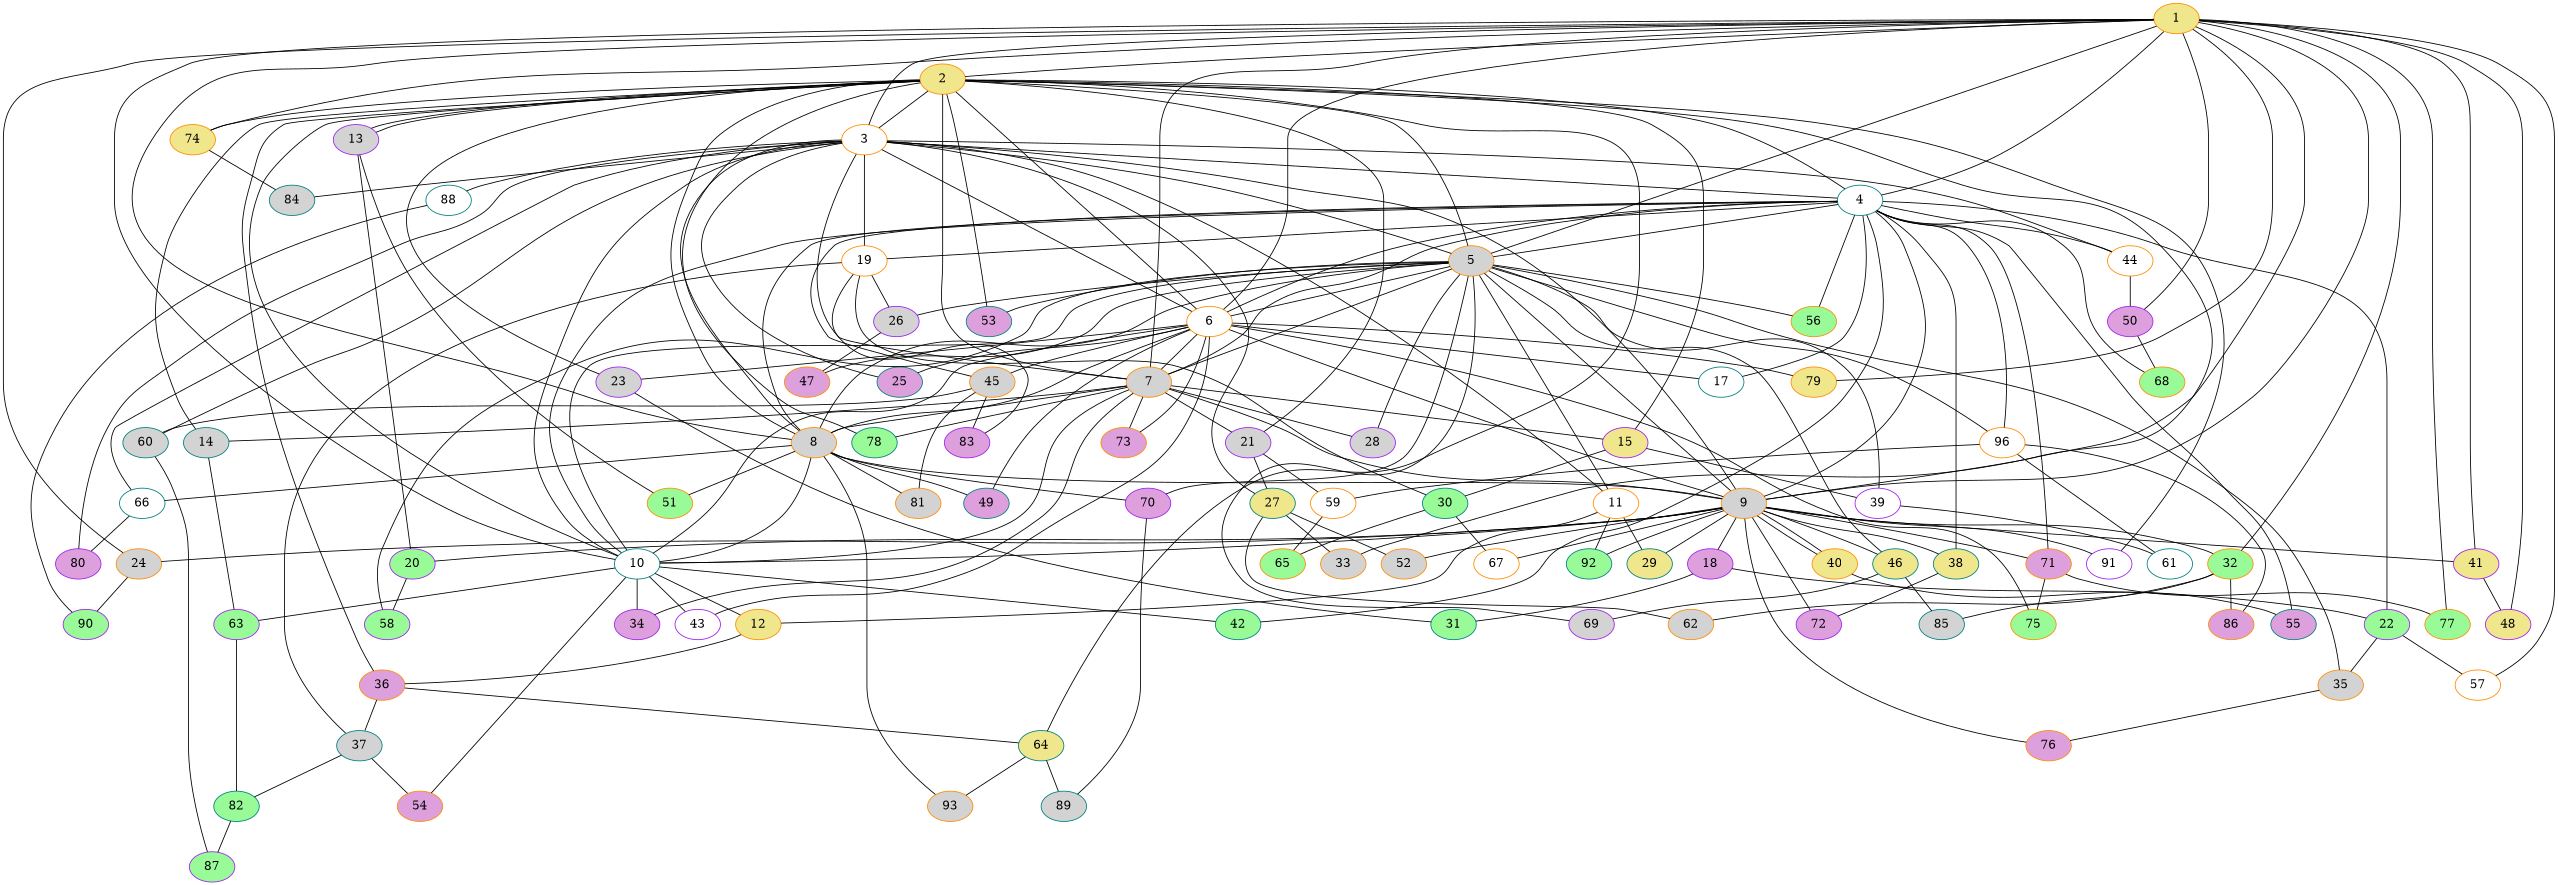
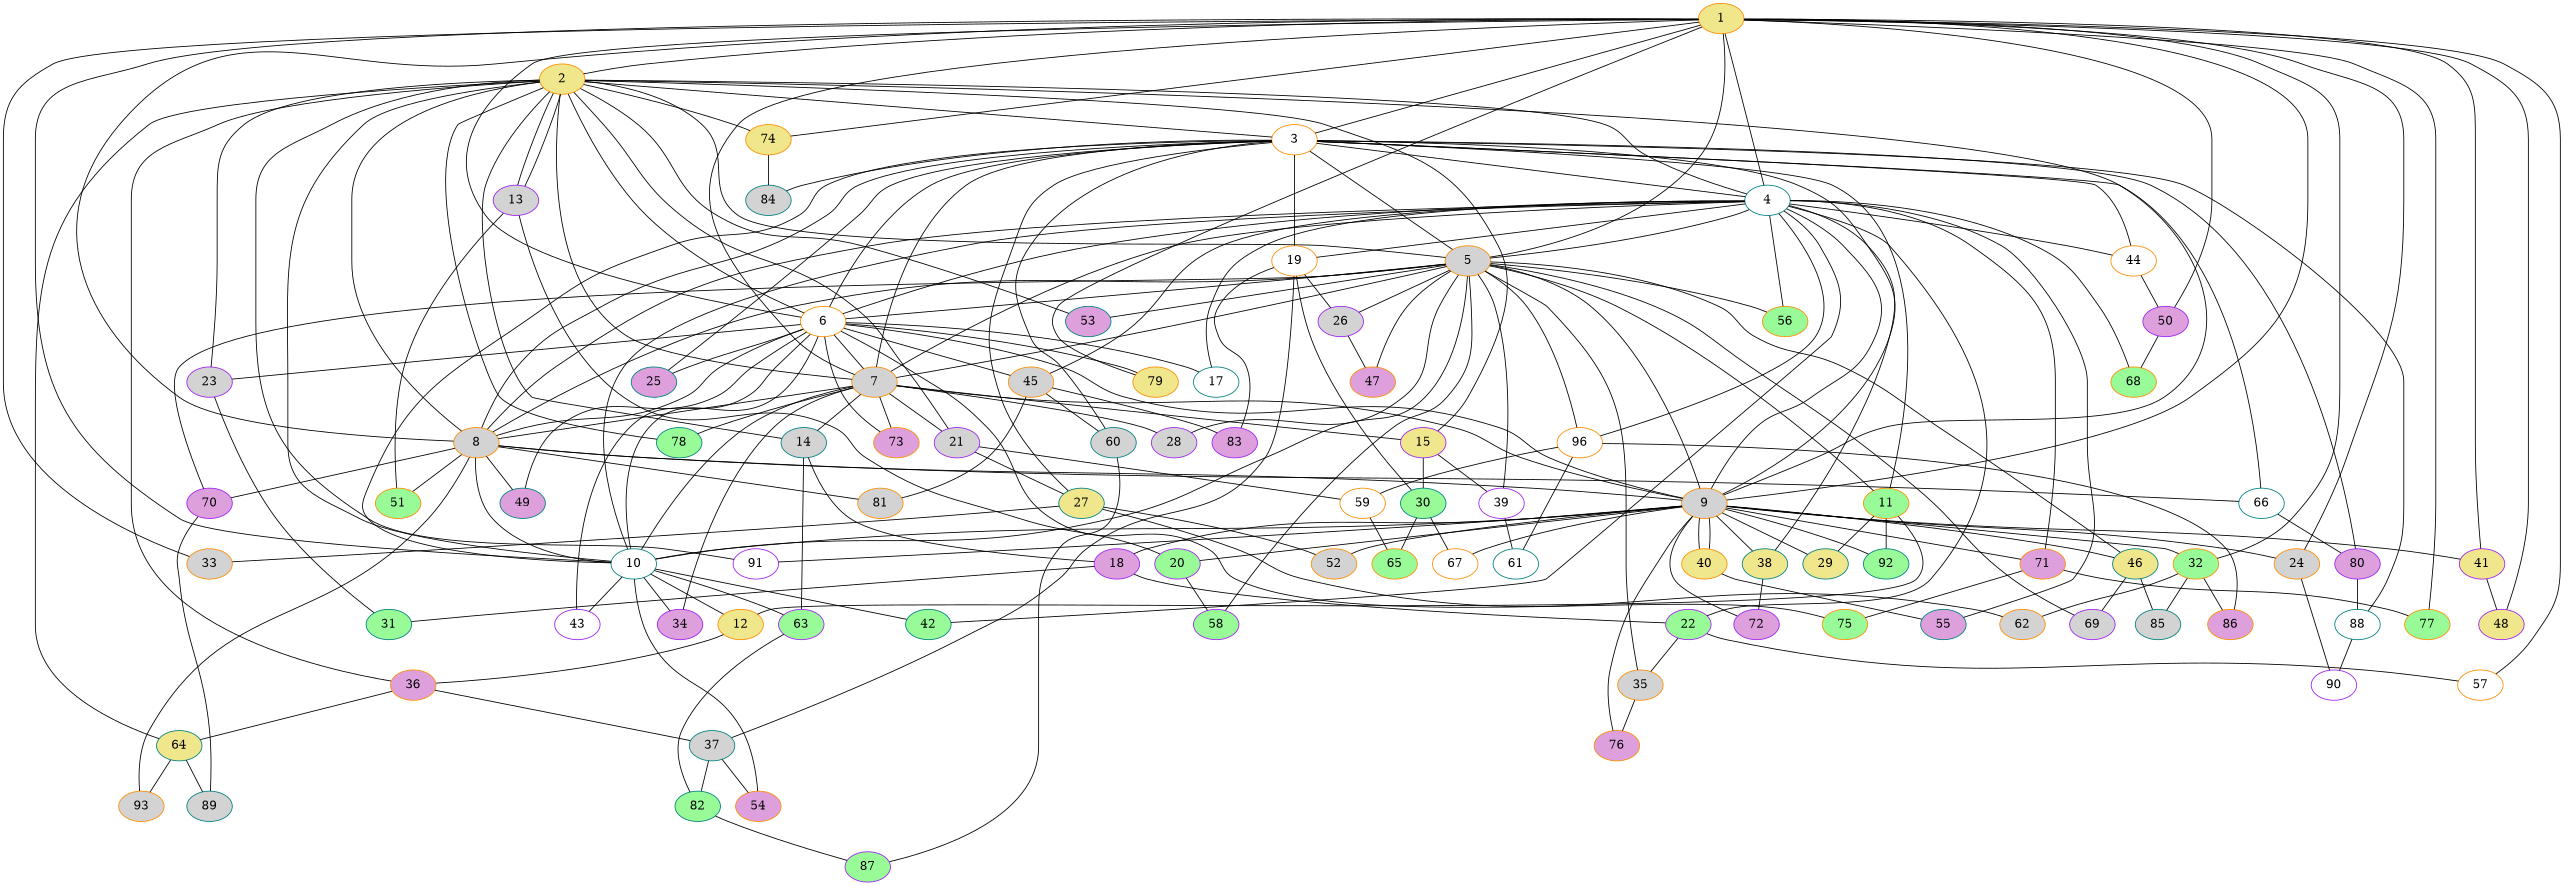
  graph {
    node [color=darkorange fillcolor=lightgrey style=filled]
    1 [fillcolor=khaki]
    2 [fillcolor=khaki]
    3 [fillcolor=white]
    4 [color=teal fillcolor=white]
    5
    6 [fillcolor=white]
    7
    8
    9
    10 [color=teal fillcolor=white]
    24
    32 [fillcolor=palegreen]
    33
    41 [color=purple fillcolor=khaki]
    48 [color=purple fillcolor=khaki]
    50 [color=purple fillcolor=plum]
    57 [fillcolor=white]
    74 [fillcolor=khaki]
    77 [fillcolor=palegreen]
    79 [fillcolor=khaki]
    13 [color=purple]
    14 [color=teal]
    15 [color=purple fillcolor=khaki]
    21 [color=purple]
    23 [color=purple]
    36 [fillcolor=plum]
    53 [color=teal fillcolor=plum]
    64 [color=teal fillcolor=khaki]
    78 [color=teal fillcolor=palegreen]
    91 [color=purple fillcolor=white]
-   11 [fillcolor=white]
+   11 [fillcolor=palegreen]
    19 [fillcolor=white]
    25 [color=teal fillcolor=plum]
    27 [color=teal fillcolor=khaki]
    44 [fillcolor=white]
    60 [color=teal]
    66 [color=teal fillcolor=white]
    80 [color=purple fillcolor=plum]
    84 [color=teal]
    88 [color=teal fillcolor=white]
    n41 [fillcolor=white label=96]
    17 [color=teal fillcolor=white]
    22 [color=purple fillcolor=palegreen]
    38 [color=teal fillcolor=khaki]
    42 [color=teal fillcolor=palegreen]
    45
    55 [color=teal fillcolor=plum]
    56 [fillcolor=palegreen]
    68 [fillcolor=palegreen]
    71 [fillcolor=plum]
    26 [color=purple]
    28 [color=purple]
    35
    39 [color=purple fillcolor=white]
    46 [color=teal fillcolor=khaki]
    47 [fillcolor=plum]
    58 [color=purple fillcolor=palegreen]
    69 [color=purple]
    70 [color=purple fillcolor=plum]
    43 [color=purple fillcolor=white]
    49 [color=teal fillcolor=plum]
    73 [fillcolor=plum]
    75 [fillcolor=palegreen]
    34 [color=purple fillcolor=plum]
    51 [fillcolor=palegreen]
    81
    93
    20 [color=purple fillcolor=palegreen]
    18 [color=purple fillcolor=plum]
    29 [color=teal fillcolor=khaki]
    40 [fillcolor=khaki]
    52
    67 [fillcolor=white]
    72 [color=purple fillcolor=plum]
    76 [fillcolor=plum]
    92 [color=teal fillcolor=palegreen]
    12 [fillcolor=khaki]
    54 [fillcolor=plum]
    63 [color=purple fillcolor=palegreen]
-   90 [color=purple fillcolor=palegreen]
+   90 [color=purple fillcolor=white]
    86 [fillcolor=plum]
    62
    85 [color=teal]
    30 [color=teal fillcolor=palegreen]
    59 [fillcolor=white]
    31 [color=teal fillcolor=palegreen]
    37 [color=teal]
    89 [color=teal]
    83 [color=purple fillcolor=plum]
    87 [color=purple fillcolor=palegreen]
    61 [color=teal fillcolor=white]
    82 [color=teal fillcolor=palegreen]
    65 [fillcolor=palegreen]
    1 -- 2
    1 -- 3
    1 -- 4
    1 -- 5
    1 -- 6
    1 -- 7
    1 -- 8
    1 -- 9
    1 -- 10
    1 -- 24
    1 -- 32
    1 -- 33
    1 -- 41
    1 -- 48
    1 -- 50
    1 -- 57
    1 -- 74
    1 -- 77
    1 -- 79
    2 -- 3
    2 -- 4
    2 -- 5
    2 -- 6
    2 -- 7
    2 -- 8
    2 -- 9
    2 -- 10
    2 -- 74
    2 -- 13
    2 -- 13
    2 -- 14
    2 -- 15
    2 -- 21
    2 -- 23
    2 -- 36
    2 -- 53
    2 -- 64
    2 -- 78
    2 -- 91
    3 -- 4
    3 -- 5
    3 -- 6
    3 -- 7
    3 -- 8
    3 -- 9
    3 -- 10
    3 -- 11
    3 -- 19
    3 -- 25
    3 -- 27
    3 -- 44
    3 -- 60
    3 -- 66
    3 -- 80
    3 -- 84
    3 -- 88
    4 -- 5
    4 -- 6
    4 -- 7
    4 -- 8
    4 -- 9
    4 -- 10
    4 -- 19
    4 -- 44
    4 -- n41
    4 -- 17
    4 -- 22
    4 -- 38
    4 -- 42
    4 -- 45
    4 -- 55
    4 -- 56
    4 -- 68
    4 -- 71
    5 -- 6
    5 -- 7
    5 -- 8
    5 -- 9
    5 -- 10
    5 -- 53
    5 -- 11
    5 -- n41
    5 -- 56
    5 -- 26
    5 -- 28
    5 -- 35
    5 -- 39
    5 -- 46
    5 -- 47
    5 -- 58
    5 -- 69
    5 -- 70
    6 -- 7
    6 -- 8
    6 -- 9
    6 -- 10
    6 -- 79
    6 -- 23
    6 -- 25
    6 -- 17
    6 -- 45
    6 -- 43
    6 -- 49
    6 -- 73
    6 -- 75
    7 -- 8
    7 -- 9
    7 -- 10
    7 -- 14
    7 -- 15
    7 -- 21
    7 -- 78
    7 -- 28
    7 -- 73
    7 -- 34
    8 -- 9
    8 -- 10
    8 -- 66
    8 -- 70
    8 -- 49
    8 -- 51
    8 -- 81
    8 -- 93
    9 -- 10
    9 -- 24
    9 -- 32
    9 -- 41
    9 -- 91
    9 -- 38
    9 -- 71
    9 -- 46
    9 -- 20
    9 -- 18
    9 -- 29
    9 -- 40
    9 -- 40
    9 -- 52
    9 -- 67
    9 -- 72
    9 -- 76
    9 -- 92
    10 -- 42
    10 -- 43
    10 -- 34
    10 -- 12
    10 -- 54
    10 -- 63
    24 -- 90
    32 -- 86
    32 -- 62
    32 -- 85
    41 -- 48
    50 -- 68
    74 -- 84
    13 -- 51
    13 -- 20
+   14 -- 18
    14 -- 63
    15 -- 39
    15 -- 30
    21 -- 27
    21 -- 59
    23 -- 31
    36 -- 64
    36 -- 37
    64 -- 93
    64 -- 89
    11 -- 29
    11 -- 92
    11 -- 12
    19 -- 26
    19 -- 30
    19 -- 37
    19 -- 83
    27 -- 33
    27 -- 52
    27 -- 62
    44 -- 50
    60 -- 87
    66 -- 80
+   80 -- 88
    88 -- 90
    n41 -- 86
    n41 -- 59
    n41 -- 61
    22 -- 57
    22 -- 35
    38 -- 72
    45 -- 60
    45 -- 81
    45 -- 83
    71 -- 77
    71 -- 75
    26 -- 47
    35 -- 76
    39 -- 61
    46 -- 69
    46 -- 85
    70 -- 89
    20 -- 58
    18 -- 22
    18 -- 31
    40 -- 55
    12 -- 36
    63 -- 82
    30 -- 67
    30 -- 65
    59 -- 65
    37 -- 54
    37 -- 82
    82 -- 87
  }
